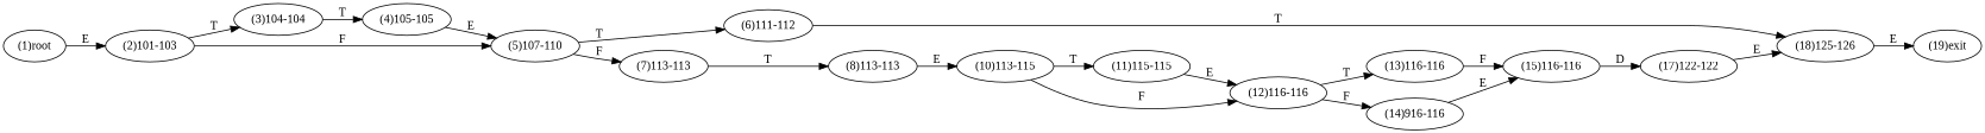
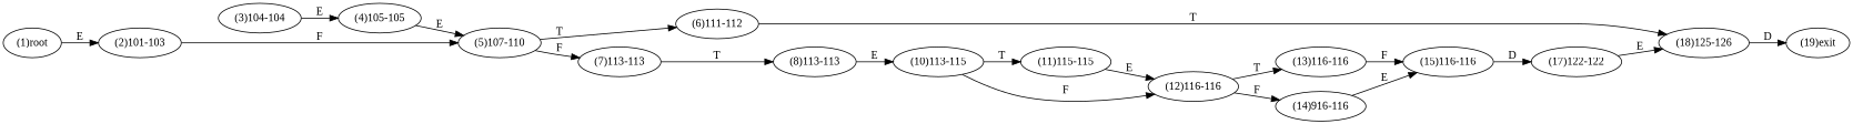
  digraph {
    fontname="Liberation Serif"
    rankdir=LR
    node [fontname="Liberation Serif"]
    edge [fontname="Liberation Serif"]
    n1 [label="(1)root"]
    n2 [label="(2)101-103"]
    n3 [label="(3)104-104"]
    n4 [label="(5)107-110"]
    n5 [label="(4)105-105"]
    n6 [label="(6)111-112"]
    n7 [label="(7)113-113"]
    n8 [label="(18)125-126"]
    n9 [label="(8)113-113"]
    n10 [label="(19)exit"]
    n11 [label="(10)113-115"]
    n12 [label="(11)115-115"]
    n13 [label="(12)116-116"]
    n14 [label="(13)116-116"]
    n15 [label="(14)916-116"]
    n16 [label="(15)116-116"]
    n17 [label="(17)122-122"]
    n1 -> n2 [label=E]
-   n2 -> n3 [label=T]
    n2 -> n4 [label=F]
-   n3 -> n5 [label=T]
+   n3 -> n5 [label=E]
    n4 -> n6 [label=T]
    n4 -> n7 [label=F]
    n5 -> n4 [label=E]
    n6 -> n8 [label=T]
    n7 -> n9 [label=T]
-   n8 -> n10 [label=E]
+   n8 -> n10 [label=D]
    n9 -> n11 [label=E]
    n11 -> n12 [label=T]
    n11 -> n13 [label=F]
    n12 -> n13 [label=E]
    n13 -> n14 [label=T]
    n13 -> n15 [label=F]
    n14 -> n16 [label=F]
    n15 -> n16 [label=E]
    n16 -> n17 [label=D]
    n17 -> n8 [label=E]
  }
